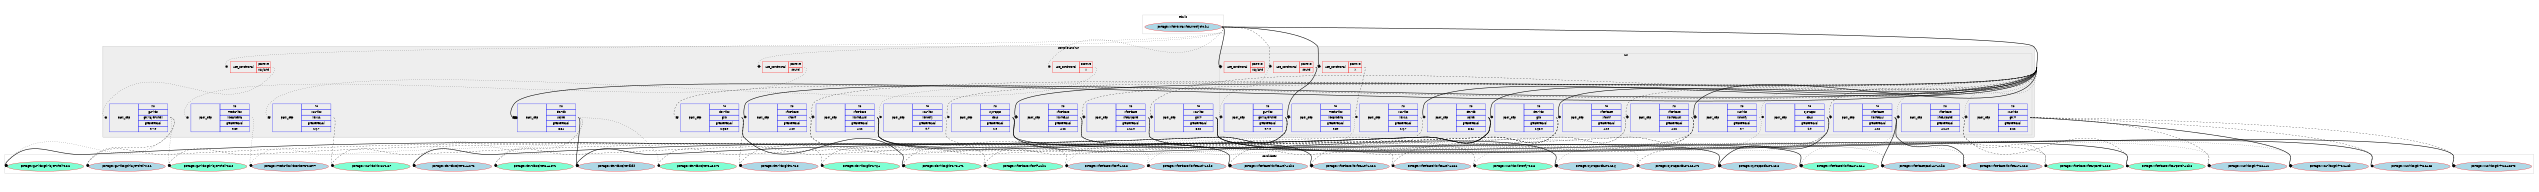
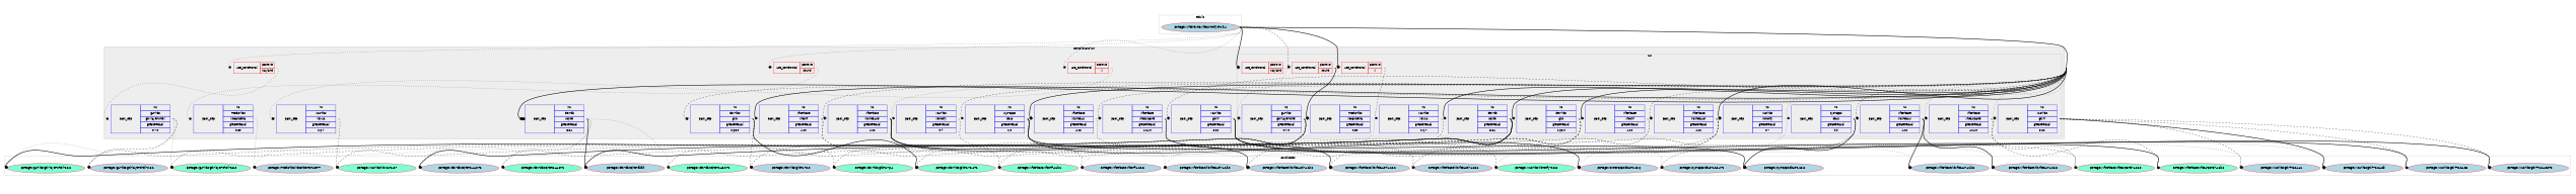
  digraph {
    compound=true
    concentrate=true
    fontname=Helvetica
    fontsize=10
    newrank=true
    rankdir=TB
    ranksep=1.5
    node [color=red fontname=Helvetica fontsize=10 style=filled]
    edge [arrowhead=box headport=w style=dashed tailport=e weight=100]
    n1 [fillcolor=lightblue label="portage://xfce-extra/xfce4-notifyd-0.9.4" width=4]
    n2 [color=blue label=<<TABLE BORDER="0" CELLBORDER="1" CELLSPACING="0" CELLPADDING="4" WIDTH="220"><TR><TD ROWSPAN="6" CELLPADDING="30">pack_dep</TD></TR><TR><TD WIDTH="110">no</TD></TR><TR><TD>x11-libs</TD></TR><TR><TD>libX11</TD></TR><TR><TD>greaterequal</TD></TR><TR><TD>1.6.7</TD></TR></TABLE>> shape=none style=""]
    n3 [label=<<TABLE BORDER="0" CELLBORDER="1" CELLSPACING="0" CELLPADDING="4"><TR><TD ROWSPAN="3" CELLPADDING="10">use_conditional</TD></TR><TR><TD>positive</TD></TR><TR><TD>X</TD></TR></TABLE>> shape=none style=""]
    n4 [color=blue label=<<TABLE BORDER="0" CELLBORDER="1" CELLSPACING="0" CELLPADDING="4" WIDTH="220"><TR><TD ROWSPAN="6" CELLPADDING="30">pack_dep</TD></TR><TR><TD WIDTH="110">no</TD></TR><TR><TD>media-libs</TD></TR><TR><TD>libcanberra</TD></TR><TR><TD>greaterequal</TD></TR><TR><TD>0.30</TD></TR></TABLE>> shape=none style=""]
    n5 [label=<<TABLE BORDER="0" CELLBORDER="1" CELLSPACING="0" CELLPADDING="4"><TR><TD ROWSPAN="3" CELLPADDING="10">use_conditional</TD></TR><TR><TD>positive</TD></TR><TR><TD>sound</TD></TR></TABLE>> shape=none style=""]
    n6 [color=blue label=<<TABLE BORDER="0" CELLBORDER="1" CELLSPACING="0" CELLPADDING="4" WIDTH="220"><TR><TD ROWSPAN="6" CELLPADDING="30">pack_dep</TD></TR><TR><TD WIDTH="110">no</TD></TR><TR><TD>gui-libs</TD></TR><TR><TD>gtk-layer-shell</TD></TR><TR><TD>greaterequal</TD></TR><TR><TD>0.7.0</TD></TR></TABLE>> shape=none style=""]
    n7 [label=<<TABLE BORDER="0" CELLBORDER="1" CELLSPACING="0" CELLPADDING="4"><TR><TD ROWSPAN="3" CELLPADDING="10">use_conditional</TD></TR><TR><TD>positive</TD></TR><TR><TD>wayland</TD></TR></TABLE>> shape=none style=""]
    n8 [color=blue label=<<TABLE BORDER="0" CELLBORDER="1" CELLSPACING="0" CELLPADDING="4" WIDTH="220"><TR><TD ROWSPAN="6" CELLPADDING="30">pack_dep</TD></TR><TR><TD WIDTH="110">no</TD></TR><TR><TD>dev-db</TD></TR><TR><TD>sqlite</TD></TR><TR><TD>greaterequal</TD></TR><TR><TD>3.34</TD></TR></TABLE>> shape=none style=""]
    n9 [color=blue label=<<TABLE BORDER="0" CELLBORDER="1" CELLSPACING="0" CELLPADDING="4" WIDTH="220"><TR><TD ROWSPAN="6" CELLPADDING="30">pack_dep</TD></TR><TR><TD WIDTH="110">no</TD></TR><TR><TD>dev-libs</TD></TR><TR><TD>glib</TD></TR><TR><TD>greaterequal</TD></TR><TR><TD>2.68.0</TD></TR></TABLE>> shape=none style=""]
    n10 [color=blue label=<<TABLE BORDER="0" CELLBORDER="1" CELLSPACING="0" CELLPADDING="4" WIDTH="220"><TR><TD ROWSPAN="6" CELLPADDING="30">pack_dep</TD></TR><TR><TD WIDTH="110">no</TD></TR><TR><TD>sys-apps</TD></TR><TR><TD>dbus</TD></TR><TR><TD>greaterequal</TD></TR><TR><TD>1.0</TD></TR></TABLE>> shape=none style=""]
    n11 [color=blue label=<<TABLE BORDER="0" CELLBORDER="1" CELLSPACING="0" CELLPADDING="4" WIDTH="220"><TR><TD ROWSPAN="6" CELLPADDING="30">pack_dep</TD></TR><TR><TD WIDTH="110">no</TD></TR><TR><TD>x11-libs</TD></TR><TR><TD>gtk+</TD></TR><TR><TD>greaterequal</TD></TR><TR><TD>3.22</TD></TR></TABLE>> shape=none style=""]
    n12 [color=blue label=<<TABLE BORDER="0" CELLBORDER="1" CELLSPACING="0" CELLPADDING="4" WIDTH="220"><TR><TD ROWSPAN="6" CELLPADDING="30">pack_dep</TD></TR><TR><TD WIDTH="110">no</TD></TR><TR><TD>x11-libs</TD></TR><TR><TD>libnotify</TD></TR><TR><TD>greaterequal</TD></TR><TR><TD>0.7</TD></TR></TABLE>> shape=none style=""]
    n13 [color=blue label=<<TABLE BORDER="0" CELLBORDER="1" CELLSPACING="0" CELLPADDING="4" WIDTH="220"><TR><TD ROWSPAN="6" CELLPADDING="30">pack_dep</TD></TR><TR><TD WIDTH="110">no</TD></TR><TR><TD>xfce-base</TD></TR><TR><TD>libxfce4ui</TD></TR><TR><TD>greaterequal</TD></TR><TR><TD>4.12</TD></TR></TABLE>> shape=none style=""]
    n14 [color=blue label=<<TABLE BORDER="0" CELLBORDER="1" CELLSPACING="0" CELLPADDING="4" WIDTH="220"><TR><TD ROWSPAN="6" CELLPADDING="30">pack_dep</TD></TR><TR><TD WIDTH="110">no</TD></TR><TR><TD>xfce-base</TD></TR><TR><TD>libxfce4util</TD></TR><TR><TD>greaterequal</TD></TR><TR><TD>4.12</TD></TR></TABLE>> shape=none style=""]
    n15 [color=blue label=<<TABLE BORDER="0" CELLBORDER="1" CELLSPACING="0" CELLPADDING="4" WIDTH="220"><TR><TD ROWSPAN="6" CELLPADDING="30">pack_dep</TD></TR><TR><TD WIDTH="110">no</TD></TR><TR><TD>xfce-base</TD></TR><TR><TD>xfce4-panel</TD></TR><TR><TD>greaterequal</TD></TR><TR><TD>4.14.0</TD></TR></TABLE>> shape=none style=""]
    n16 [color=blue label=<<TABLE BORDER="0" CELLBORDER="1" CELLSPACING="0" CELLPADDING="4" WIDTH="220"><TR><TD ROWSPAN="6" CELLPADDING="30">pack_dep</TD></TR><TR><TD WIDTH="110">no</TD></TR><TR><TD>xfce-base</TD></TR><TR><TD>xfconf</TD></TR><TR><TD>greaterequal</TD></TR><TR><TD>4.10</TD></TR></TABLE>> shape=none style=""]
    n17 [color=blue label=<<TABLE BORDER="0" CELLBORDER="1" CELLSPACING="0" CELLPADDING="4" WIDTH="220"><TR><TD ROWSPAN="6" CELLPADDING="30">pack_dep</TD></TR><TR><TD WIDTH="110">no</TD></TR><TR><TD>x11-libs</TD></TR><TR><TD>libX11</TD></TR><TR><TD>greaterequal</TD></TR><TR><TD>1.6.7</TD></TR></TABLE>> shape=none style=""]
    n18 [label=<<TABLE BORDER="0" CELLBORDER="1" CELLSPACING="0" CELLPADDING="4"><TR><TD ROWSPAN="3" CELLPADDING="10">use_conditional</TD></TR><TR><TD>positive</TD></TR><TR><TD>X</TD></TR></TABLE>> shape=none style=""]
    n19 [color=blue label=<<TABLE BORDER="0" CELLBORDER="1" CELLSPACING="0" CELLPADDING="4" WIDTH="220"><TR><TD ROWSPAN="6" CELLPADDING="30">pack_dep</TD></TR><TR><TD WIDTH="110">no</TD></TR><TR><TD>media-libs</TD></TR><TR><TD>libcanberra</TD></TR><TR><TD>greaterequal</TD></TR><TR><TD>0.30</TD></TR></TABLE>> shape=none style=""]
    n20 [label=<<TABLE BORDER="0" CELLBORDER="1" CELLSPACING="0" CELLPADDING="4"><TR><TD ROWSPAN="3" CELLPADDING="10">use_conditional</TD></TR><TR><TD>positive</TD></TR><TR><TD>sound</TD></TR></TABLE>> shape=none style=""]
    n21 [color=blue label=<<TABLE BORDER="0" CELLBORDER="1" CELLSPACING="0" CELLPADDING="4" WIDTH="220"><TR><TD ROWSPAN="6" CELLPADDING="30">pack_dep</TD></TR><TR><TD WIDTH="110">no</TD></TR><TR><TD>gui-libs</TD></TR><TR><TD>gtk-layer-shell</TD></TR><TR><TD>greaterequal</TD></TR><TR><TD>0.7.0</TD></TR></TABLE>> shape=none style=""]
    n22 [label=<<TABLE BORDER="0" CELLBORDER="1" CELLSPACING="0" CELLPADDING="4"><TR><TD ROWSPAN="3" CELLPADDING="10">use_conditional</TD></TR><TR><TD>positive</TD></TR><TR><TD>wayland</TD></TR></TABLE>> shape=none style=""]
    n23 [color=blue label=<<TABLE BORDER="0" CELLBORDER="1" CELLSPACING="0" CELLPADDING="4" WIDTH="220"><TR><TD ROWSPAN="6" CELLPADDING="30">pack_dep</TD></TR><TR><TD WIDTH="110">no</TD></TR><TR><TD>dev-db</TD></TR><TR><TD>sqlite</TD></TR><TR><TD>greaterequal</TD></TR><TR><TD>3.34</TD></TR></TABLE>> shape=none style=""]
    n24 [color=blue label=<<TABLE BORDER="0" CELLBORDER="1" CELLSPACING="0" CELLPADDING="4" WIDTH="220"><TR><TD ROWSPAN="6" CELLPADDING="30">pack_dep</TD></TR><TR><TD WIDTH="110">no</TD></TR><TR><TD>dev-libs</TD></TR><TR><TD>glib</TD></TR><TR><TD>greaterequal</TD></TR><TR><TD>2.68.0</TD></TR></TABLE>> shape=none style=""]
    n25 [color=blue label=<<TABLE BORDER="0" CELLBORDER="1" CELLSPACING="0" CELLPADDING="4" WIDTH="220"><TR><TD ROWSPAN="6" CELLPADDING="30">pack_dep</TD></TR><TR><TD WIDTH="110">no</TD></TR><TR><TD>sys-apps</TD></TR><TR><TD>dbus</TD></TR><TR><TD>greaterequal</TD></TR><TR><TD>1.0</TD></TR></TABLE>> shape=none style=""]
    n26 [color=blue label=<<TABLE BORDER="0" CELLBORDER="1" CELLSPACING="0" CELLPADDING="4" WIDTH="220"><TR><TD ROWSPAN="6" CELLPADDING="30">pack_dep</TD></TR><TR><TD WIDTH="110">no</TD></TR><TR><TD>x11-libs</TD></TR><TR><TD>gtk+</TD></TR><TR><TD>greaterequal</TD></TR><TR><TD>3.22</TD></TR></TABLE>> shape=none style=""]
    n27 [color=blue label=<<TABLE BORDER="0" CELLBORDER="1" CELLSPACING="0" CELLPADDING="4" WIDTH="220"><TR><TD ROWSPAN="6" CELLPADDING="30">pack_dep</TD></TR><TR><TD WIDTH="110">no</TD></TR><TR><TD>x11-libs</TD></TR><TR><TD>libnotify</TD></TR><TR><TD>greaterequal</TD></TR><TR><TD>0.7</TD></TR></TABLE>> shape=none style=""]
    n28 [color=blue label=<<TABLE BORDER="0" CELLBORDER="1" CELLSPACING="0" CELLPADDING="4" WIDTH="220"><TR><TD ROWSPAN="6" CELLPADDING="30">pack_dep</TD></TR><TR><TD WIDTH="110">no</TD></TR><TR><TD>xfce-base</TD></TR><TR><TD>libxfce4ui</TD></TR><TR><TD>greaterequal</TD></TR><TR><TD>4.12</TD></TR></TABLE>> shape=none style=""]
    n29 [color=blue label=<<TABLE BORDER="0" CELLBORDER="1" CELLSPACING="0" CELLPADDING="4" WIDTH="220"><TR><TD ROWSPAN="6" CELLPADDING="30">pack_dep</TD></TR><TR><TD WIDTH="110">no</TD></TR><TR><TD>xfce-base</TD></TR><TR><TD>libxfce4util</TD></TR><TR><TD>greaterequal</TD></TR><TR><TD>4.12</TD></TR></TABLE>> shape=none style=""]
    n30 [color=blue label=<<TABLE BORDER="0" CELLBORDER="1" CELLSPACING="0" CELLPADDING="4" WIDTH="220"><TR><TD ROWSPAN="6" CELLPADDING="30">pack_dep</TD></TR><TR><TD WIDTH="110">no</TD></TR><TR><TD>xfce-base</TD></TR><TR><TD>xfce4-panel</TD></TR><TR><TD>greaterequal</TD></TR><TR><TD>4.14.0</TD></TR></TABLE>> shape=none style=""]
    n31 [color=blue label=<<TABLE BORDER="0" CELLBORDER="1" CELLSPACING="0" CELLPADDING="4" WIDTH="220"><TR><TD ROWSPAN="6" CELLPADDING="30">pack_dep</TD></TR><TR><TD WIDTH="110">no</TD></TR><TR><TD>xfce-base</TD></TR><TR><TD>xfconf</TD></TR><TR><TD>greaterequal</TD></TR><TR><TD>4.10</TD></TR></TABLE>> shape=none style=""]
    n32 [fillcolor=aquamarine label="portage://gui-libs/gtk-layer-shell-0.8.0" width=4]
    n33 [fillcolor=lightblue label="portage://gui-libs/gtk-layer-shell-0.8.1" width=4]
    n34 [fillcolor=aquamarine label="portage://gui-libs/gtk-layer-shell-0.8.2" width=4]
    n35 [fillcolor=aquamarine label="portage://x11-libs/libX11-1.8.7" width=4]
    n36 [fillcolor=lightblue label="portage://media-libs/libcanberra-0.30-r7" width=4]
    n37 [fillcolor=aquamarine label="portage://x11-libs/libnotify-0.8.3" width=4]
    n38 [fillcolor=aquamarine label="portage://dev-db/sqlite-3.44.2-r1" width=4]
    n39 [fillcolor=lightblue label="portage://dev-db/sqlite-3.44.2-r2" width=4]
    n40 [fillcolor=aquamarine label="portage://dev-db/sqlite-3.45.1-r1" width=4]
    n41 [fillcolor=lightblue label="portage://dev-db/sqlite-9999" width=4]
    n42 [fillcolor=aquamarine label="portage://dev-libs/glib-2.76.4" width=4]
    n43 [fillcolor=lightblue label="portage://dev-libs/glib-2.78.3" width=4]
    n44 [fillcolor=aquamarine label="portage://dev-libs/glib-2.78.4-r1" width=4]
    n45 [fillcolor=lightblue label="portage://sys-apps/dbus-1.15.4-r1" width=4]
-   n46 [fillcolor=lightblue label="portage://sys-apps/dbus-1.15.6" width=4]
+   n46 [fillcolor=lightblue label="portage://extra-apps/dbus-1.15.6" width=4]
    n47 [fillcolor=lightblue label="portage://sys-apps/dbus-1.15.8" width=4]
    n48 [fillcolor=lightblue label="portage://x11-libs/gtk+-2.24.33-r3" width=4]
    n49 [fillcolor=lightblue label="portage://x11-libs/gtk+-3.24.35" width=4]
    n50 [fillcolor=lightblue label="portage://x11-libs/gtk+-3.24.39" width=4]
    n51 [fillcolor=lightblue label="portage://x11-libs/gtk+-3.24.41" width=4]
-   n52 [fillcolor=aquamarine label="portage://xfce-base/libxfce4ui-4.18.4" width=4]
    n53 [fillcolor=lightblue label="portage://xfce-base/libxfce4ui-4.18.5" width=4]
-   n54 [fillcolor=lightblue label="portage://xfce-base/pack4ui-4.19.3" width=4]
+   n54 [fillcolor=lightblue label="portage://xfce-base/libxfce4ui-4.19.3" width=4]
    n55 [fillcolor=lightblue label="portage://xfce-base/libxfce4util-4.18.1" width=4]
    n56 [fillcolor=lightblue label="portage://xfce-base/libxfce4util-4.18.2" width=4]
    n57 [fillcolor=lightblue label="portage://xfce-base/libxfce4util-4.19.2" width=4]
    n58 [fillcolor=lightblue label="portage://xfce-base/libxfce4util-4.19.3" width=4]
    n59 [fillcolor=aquamarine label="portage://xfce-base/xfce4-panel-4.18.5" width=4]
    n60 [fillcolor=aquamarine label="portage://xfce-base/xfce4-panel-4.19.2" width=4]
    n61 [fillcolor=lightblue label="portage://xfce-base/xfconf-4.18.3" width=4]
    n62 [fillcolor=aquamarine label="portage://xfce-base/xfconf-4.19.1" width=4]
    subgraph cluster_1 {
      color=gray
      label=<<i>ebuild</i>>
      rank=same
      n1
    }
    subgraph cluster_2 {
      color=gray
      label=<<i>dependencies</i>>
      subgraph cluster_3 {
        color=gray
        fillcolor="#eeeeee"
        label=<<i>compile</i>>
        style=filled
        subgraph sub_4 {
          color=gray
          fillcolor="#eeeeee"
          label=<<i>compile</i>>
          style=filled
          n5
          subgraph sub_5 {
            color=gray
            fillcolor="#eeeeee"
            label=<<i>compile</i>>
            style=filled
            n4
          }
        }
        subgraph sub_6 {
          color=gray
          fillcolor="#eeeeee"
          label=<<i>compile</i>>
          style=filled
          n3
          subgraph sub_7 {
            color=gray
            fillcolor="#eeeeee"
            label=<<i>compile</i>>
            style=filled
            n2
          }
        }
        subgraph sub_8 {
          color=gray
          fillcolor="#eeeeee"
          label=<<i>compile</i>>
          style=filled
          n7
          subgraph sub_9 {
            color=gray
            fillcolor="#eeeeee"
            label=<<i>compile</i>>
            style=filled
            n6
          }
        }
        subgraph sub_10 {
          color=gray
          fillcolor="#eeeeee"
          label=<<i>compile</i>>
          style=filled
          n8
        }
        subgraph sub_11 {
          color=gray
          fillcolor="#eeeeee"
          label=<<i>compile</i>>
          style=filled
          n9
        }
        subgraph sub_12 {
          color=gray
          fillcolor="#eeeeee"
          label=<<i>compile</i>>
          style=filled
          n10
        }
        subgraph sub_13 {
          color=gray
          fillcolor="#eeeeee"
          label=<<i>compile</i>>
          style=filled
          n11
        }
        subgraph sub_14 {
          color=gray
          fillcolor="#eeeeee"
          label=<<i>compile</i>>
          style=filled
          n12
        }
        subgraph sub_15 {
          color=gray
          fillcolor="#eeeeee"
          label=<<i>compile</i>>
          style=filled
          n13
        }
        subgraph sub_16 {
          color=gray
          fillcolor="#eeeeee"
          label=<<i>compile</i>>
          style=filled
          n14
        }
        subgraph sub_17 {
          color=gray
          fillcolor="#eeeeee"
          label=<<i>compile</i>>
          style=filled
          n15
        }
        subgraph sub_18 {
          color=gray
          fillcolor="#eeeeee"
          label=<<i>compile</i>>
          style=filled
          n16
        }
      }
      subgraph cluster_19 {
        color=gray
        fillcolor="#eeeeee"
        label=<<i>compile and run</i>>
        style=filled
      }
      subgraph cluster_20 {
        color=gray
        fillcolor="#eeeeee"
        label=<<i>run</i>>
        style=filled
        subgraph sub_21 {
          color=gray
          fillcolor="#eeeeee"
          label=<<i>run</i>>
          style=filled
          n18
          subgraph sub_22 {
            color=gray
            fillcolor="#eeeeee"
            label=<<i>run</i>>
            style=filled
            n17
          }
        }
        subgraph sub_23 {
          color=gray
          fillcolor="#eeeeee"
          label=<<i>run</i>>
          style=filled
          n20
          subgraph sub_24 {
            color=gray
            fillcolor="#eeeeee"
            label=<<i>run</i>>
            style=filled
            n19
          }
        }
        subgraph sub_25 {
          color=gray
          fillcolor="#eeeeee"
          label=<<i>run</i>>
          style=filled
          n22
          subgraph sub_26 {
            color=gray
            fillcolor="#eeeeee"
            label=<<i>run</i>>
            style=filled
            n21
          }
        }
        subgraph sub_27 {
          color=gray
          fillcolor="#eeeeee"
          label=<<i>run</i>>
          style=filled
          n23
        }
        subgraph sub_28 {
          color=gray
          fillcolor="#eeeeee"
          label=<<i>run</i>>
          style=filled
          n24
        }
        subgraph sub_29 {
          color=gray
          fillcolor="#eeeeee"
          label=<<i>run</i>>
          style=filled
          n25
        }
        subgraph sub_30 {
          color=gray
          fillcolor="#eeeeee"
          label=<<i>run</i>>
          style=filled
          n26
        }
        subgraph sub_31 {
          color=gray
          fillcolor="#eeeeee"
          label=<<i>run</i>>
          style=filled
          n27
        }
        subgraph sub_32 {
          color=gray
          fillcolor="#eeeeee"
          label=<<i>run</i>>
          style=filled
          n28
        }
        subgraph sub_33 {
          color=gray
          fillcolor="#eeeeee"
          label=<<i>run</i>>
          style=filled
          n29
        }
        subgraph sub_34 {
          color=gray
          fillcolor="#eeeeee"
          label=<<i>run</i>>
          style=filled
          n30
        }
        subgraph sub_35 {
          color=gray
          fillcolor="#eeeeee"
          label=<<i>run</i>>
          style=filled
          n31
        }
      }
    }
    subgraph cluster_36 {
      color=gray
      label=<<i>candidates</i>>
      rank=same
      subgraph sub_37 {
        color=black
        label=<<i>candidates</i>>
        nodesep=1
        rank=same
        n32
        n33
        n34
      }
      subgraph sub_38 {
        color=black
        label=<<i>candidates</i>>
        nodesep=1
        rank=same
        n35
      }
      subgraph sub_39 {
        color=black
        label=<<i>candidates</i>>
        nodesep=1
        rank=same
        n36
      }
      subgraph sub_40 {
        color=black
        label=<<i>candidates</i>>
        nodesep=1
        rank=same
        n37
      }
      subgraph sub_41 {
        color=black
        label=<<i>candidates</i>>
        nodesep=1
        rank=same
        n38
        n39
        n40
        n41
      }
      subgraph sub_42 {
        color=black
        label=<<i>candidates</i>>
        nodesep=1
        rank=same
        n42
        n43
        n44
      }
      subgraph sub_43 {
        color=black
        label=<<i>candidates</i>>
        nodesep=1
        rank=same
        n45
        n46
        n47
      }
      subgraph sub_44 {
        color=black
        label=<<i>candidates</i>>
        nodesep=1
        rank=same
        n48
        n49
        n50
        n51
      }
      subgraph sub_45 {
        color=black
        label=<<i>candidates</i>>
        nodesep=1
        rank=same
-       n52
        n53
        n54
      }
      subgraph sub_46 {
        color=black
        label=<<i>candidates</i>>
        nodesep=1
        rank=same
        n55
        n56
        n57
        n58
      }
      subgraph sub_47 {
        color=black
        label=<<i>candidates</i>>
        nodesep=1
        rank=same
        n59
        n60
      }
      subgraph sub_48 {
        color=black
        label=<<i>candidates</i>>
        nodesep=1
        rank=same
        n61
        n62
      }
      subgraph sub_49 {
        color=black
        label=<<i>candidates</i>>
        nodesep=1
        rank=same
        n35
      }
      subgraph sub_50 {
        color=black
        label=<<i>candidates</i>>
        nodesep=1
        rank=same
        n36
      }
      subgraph sub_51 {
        color=black
        label=<<i>candidates</i>>
        nodesep=1
        rank=same
        n32
        n33
        n34
      }
      subgraph sub_52 {
        color=black
        label=<<i>candidates</i>>
        nodesep=1
        rank=same
        n38
        n39
        n40
        n41
      }
      subgraph sub_53 {
        color=black
        label=<<i>candidates</i>>
        nodesep=1
        rank=same
        n42
        n43
        n44
      }
      subgraph sub_54 {
        color=black
        label=<<i>candidates</i>>
        nodesep=1
        rank=same
        n45
        n46
        n47
      }
      subgraph sub_55 {
        color=black
        label=<<i>candidates</i>>
        nodesep=1
        rank=same
        n48
        n49
        n50
        n51
      }
      subgraph sub_56 {
        color=black
        label=<<i>candidates</i>>
        nodesep=1
        rank=same
        n37
      }
      subgraph sub_57 {
        color=black
        label=<<i>candidates</i>>
        nodesep=1
        rank=same
-       n52
        n53
        n54
      }
      subgraph sub_58 {
        color=black
        label=<<i>candidates</i>>
        nodesep=1
        rank=same
        n55
        n56
        n57
        n58
      }
      subgraph sub_59 {
        color=black
        label=<<i>candidates</i>>
        nodesep=1
        rank=same
        n59
        n60
      }
      subgraph sub_60 {
        color=black
        label=<<i>candidates</i>>
        nodesep=1
        rank=same
        n61
        n62
      }
    }
    n1 -> n3 [arrowhead=dot style=dotted weight=20]
    n1 -> n5 [style=dotted weight=20]
    n1 -> n7 [arrowhead=dot style=dotted weight=20]
    n1 -> n8 [style=bold weight=20]
    n1 -> n9 [weight=20]
    n1 -> n10 [arrowhead=dot weight=20]
    n1 -> n11 [weight=20]
    n1 -> n12 [arrowhead=dot style=dotted weight=20]
    n1 -> n13 [style=bold weight=20]
    n1 -> n14 [weight=20]
    n1 -> n15 [weight=20]
    n1 -> n16 [arrowhead=dot style=bold weight=20]
    n1 -> n18 [style=bold weight=20]
    n1 -> n20 [weight=20]
    n1 -> n22 [style=bold weight=20]
    n1 -> n23 [arrowhead=dot style=bold weight=20]
    n1 -> n24 [arrowhead=dot style=bold weight=20]
    n1 -> n25 [arrowhead=dot style=dotted weight=20]
    n1 -> n26 [style=dotted weight=20]
    n1 -> n27 [style=bold weight=20]
    n1 -> n28 [weight=20]
    n1 -> n29 [weight=20]
    n1 -> n30 [style=dotted weight=20]
    n1 -> n31 [arrowhead=dot style=bold weight=20]
    n2 -> n35
    n3 -> n2 [style=dotted weight=20]
    n4 -> n36 [arrowhead=dot style=dotted]
    n5 -> n4 [arrowhead=dot style=dotted weight=20]
    n6 -> n32 [style=dotted]
    n6 -> n33
    n6 -> n34 [arrowhead=dot style=dotted]
    n7 -> n6 [arrowhead=dot style=dotted weight=20]
    n8 -> n38 [arrowhead=dot style=dotted]
    n8 -> n39 [style=dotted]
    n8 -> n40 [arrowhead=dot style=dotted]
    n8 -> n41 [style=bold]
    n9 -> n42 [arrowhead=dot]
    n9 -> n43
    n9 -> n44 [arrowhead=dot style=bold]
    n10 -> n45 [arrowhead=dot style=dotted]
    n10 -> n46 [style=bold]
    n10 -> n47 [arrowhead=dot style=bold]
    n11 -> n48 [style=bold]
    n11 -> n49 [arrowhead=dot style=bold]
    n11 -> n50 [style=dotted]
    n11 -> n51 [style=dotted]
    n12 -> n37
-   n13 -> n52 [style=bold]
    n13 -> n53 [arrowhead=dot style=dotted]
    n13 -> n54 [arrowhead=dot style=dotted]
    n14 -> n55 [arrowhead=dot]
    n14 -> n56 [style=bold]
    n14 -> n57 [style=bold]
    n14 -> n58 [arrowhead=dot style=dotted]
    n15 -> n59 [arrowhead=dot]
    n15 -> n60 [arrowhead=dot style=bold]
    n16 -> n61
    n16 -> n62
    n17 -> n35 [arrowhead=dot]
    n18 -> n17 [arrowhead=dot weight=20]
    n19 -> n36 [style=dotted]
    n20 -> n19 [style=bold weight=20]
    n21 -> n32
    n21 -> n33 [arrowhead=dot]
    n21 -> n34 [style=bold]
    n22 -> n21 [style=dotted weight=20]
    n23 -> n38
    n23 -> n39 [arrowhead=dot style=bold]
    n23 -> n40 [arrowhead=dot]
    n23 -> n41 [arrowhead=dot style=bold]
    n24 -> n42
    n24 -> n43
    n24 -> n44
    n25 -> n45
    n25 -> n46 [style=dotted]
    n25 -> n47 [style=bold]
    n26 -> n48 [arrowhead=dot]
    n26 -> n49 [arrowhead=dot]
    n26 -> n50 [style=bold]
    n26 -> n51
    n27 -> n37 [arrowhead=dot style=dotted]
-   n28 -> n52 [style=dotted]
    n28 -> n53 [style=bold]
    n28 -> n54 [style=bold]
    n29 -> n55 [arrowhead=dot]
    n29 -> n56
    n29 -> n57
    n29 -> n58 [style=dotted]
    n30 -> n59 [arrowhead=dot]
    n30 -> n60 [arrowhead=dot]
    n31 -> n61 [arrowhead=dot style=dotted]
    n31 -> n62 [arrowhead=dot]
  }
